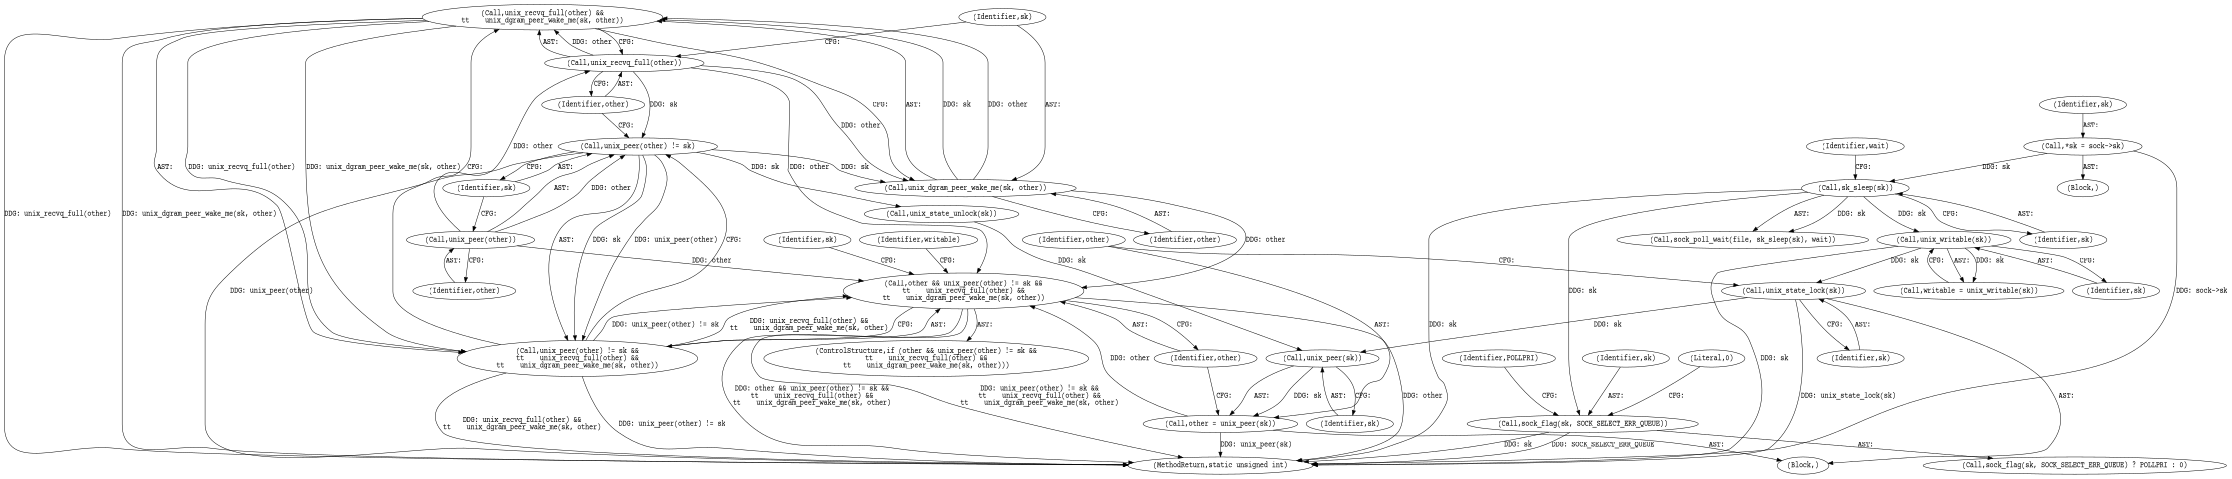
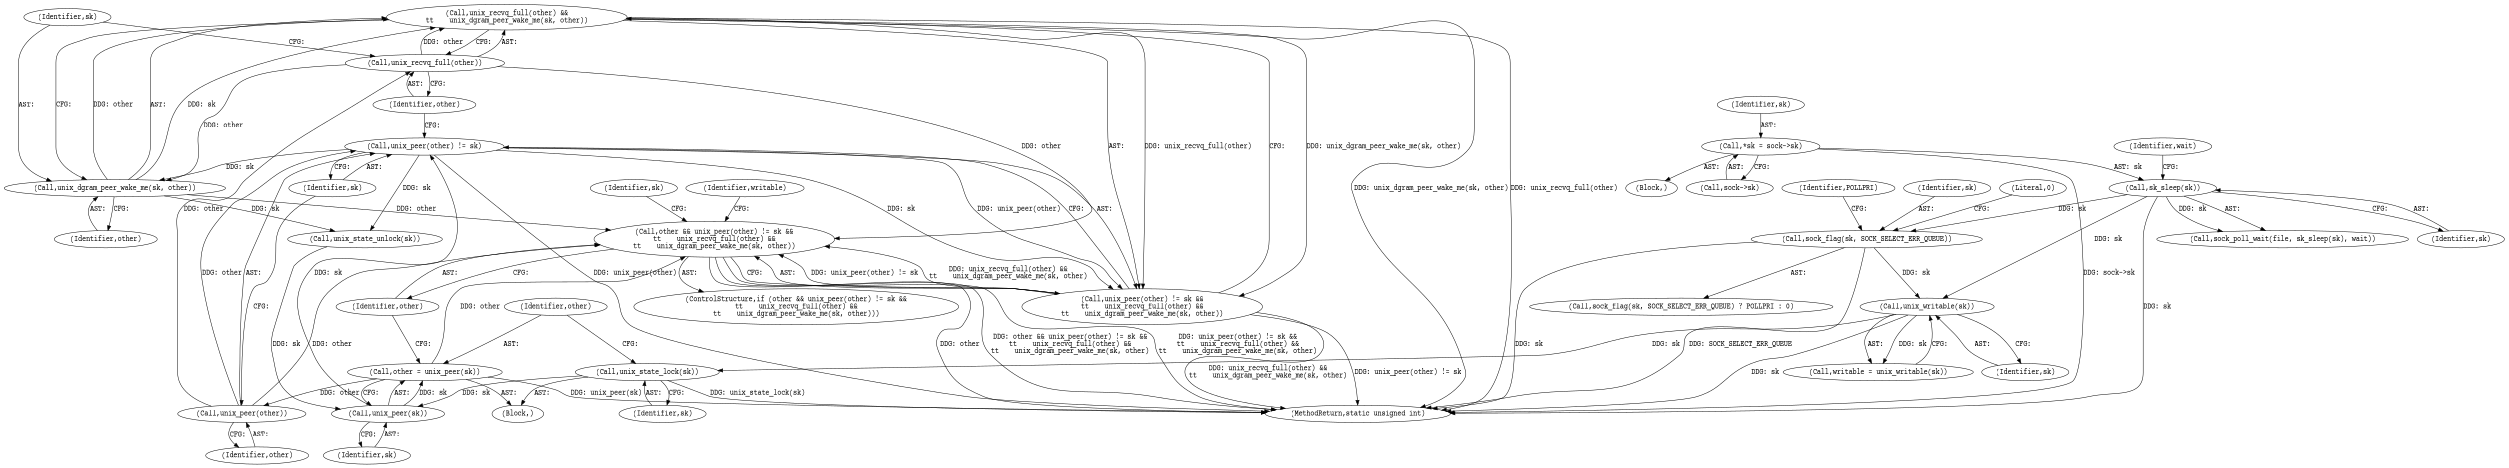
  digraph {
    fontname="Courier Prime"
    node [fontname="Courier Prime"]
    edge [fontname="Courier Prime"]
    n1 [label="(Call,unix_recvq_full(other) &&\n\t\t    unix_dgram_peer_wake_me(sk, other))"]
    n2 [label="(Call,unix_recvq_full(other))"]
    n3 [label="(Call,unix_dgram_peer_wake_me(sk, other))"]
    n4 [label="(Call,unix_peer(other) != sk &&\n\t\t    unix_recvq_full(other) &&\n\t\t    unix_dgram_peer_wake_me(sk, other))"]
    n5 [label="(MethodReturn,static unsigned int)"]
    n6 [label="(Call,other && unix_peer(other) != sk &&\n\t\t    unix_recvq_full(other) &&\n\t\t    unix_dgram_peer_wake_me(sk, other))"]
    n7 [label="(Identifier,other)"]
    n8 [label="(Call,unix_state_unlock(sk))"]
    n9 [label="(Identifier,other)"]
    n10 [label="(Call,unix_peer(other) != sk)"]
    n11 [label="(Identifier,other)"]
    n12 [label="(ControlStructure,if (other && unix_peer(other) != sk &&\n\t\t    unix_recvq_full(other) &&\n\t\t    unix_dgram_peer_wake_me(sk, other)))"]
    n13 [label="(Call,unix_peer(other))"]
    n14 [label="(Identifier,other)"]
    n15 [label="(Identifier,sk)"]
    n16 [label="(Call,other = unix_peer(sk))"]
    n17 [label="(Call,unix_peer(sk))"]
    n18 [label="(Block,)"]
    n19 [label="(Identifier,sk)"]
    n20 [label="(Call,unix_state_lock(sk))"]
    n21 [label="(Identifier,sk)"]
    n22 [label="(Call,unix_writable(sk))"]
    n23 [label="(Call,writable = unix_writable(sk))"]
    n24 [label="(Identifier,sk)"]
    n25 [label="(Call,sock_flag(sk, SOCK_SELECT_ERR_QUEUE))"]
    n26 [label="(Call,sock_flag(sk, SOCK_SELECT_ERR_QUEUE) ? POLLPRI : 0)"]
    n27 [label="(Call,sk_sleep(sk))"]
    n28 [label="(Identifier,sk)"]
    n29 [label="(Call,sock_poll_wait(file, sk_sleep(sk), wait))"]
    n30 [label="(Call,*sk = sock->sk)"]
+   n31 [label="(Call,sock->sk)"]
    n32 [label="(Block,)"]
    n33 [label="(Identifier,other)"]
    n34 [label="(Literal,0)"]
    n35 [label="(Identifier,sk)"]
    n36 [label="(Identifier,POLLPRI)"]
    n37 [label="(Identifier,sk)"]
    n38 [label="(Identifier,sk)"]
    n39 [label="(Identifier,wait)"]
    n40 [label="(Identifier,writable)"]
    n41 [label="(Identifier,sk)"]
    n1 -> n2 [label="CFG: "]
    n1 -> n3 [label="CFG: "]
    n1 -> n4 [label="AST: "]
    n1 -> n4 [label="DDG: unix_recvq_full(other)"]
    n1 -> n4 [label="DDG: unix_dgram_peer_wake_me(sk, other)"]
    n1 -> n5 [label="DDG: unix_recvq_full(other)"]
    n1 -> n5 [label="DDG: unix_dgram_peer_wake_me(sk, other)"]
    n2 -> n1 [label="AST: "]
    n2 -> n1 [label="DDG: other"]
    n2 -> n3 [label="DDG: other"]
    n2 -> n6 [label="DDG: other"]
    n2 -> n7 [label="CFG: "]
    n3 -> n1 [label="AST: "]
    n3 -> n1 [label="DDG: sk"]
    n3 -> n1 [label="DDG: other"]
    n3 -> n6 [label="DDG: other"]
+   n3 -> n8 [label="DDG: sk"]
    n3 -> n9 [label="CFG: "]
    n4 -> n1 [label="CFG: "]
    n4 -> n5 [label="DDG: unix_recvq_full(other) &&\n\t\t    unix_dgram_peer_wake_me(sk, other)"]
    n4 -> n5 [label="DDG: unix_peer(other) != sk"]
    n4 -> n6 [label="AST: "]
    n4 -> n6 [label="DDG: unix_peer(other) != sk"]
    n4 -> n6 [label="DDG: unix_recvq_full(other) &&\n\t\t    unix_dgram_peer_wake_me(sk, other)"]
    n4 -> n10 [label="CFG: "]
    n6 -> n4 [label="CFG: "]
    n6 -> n5 [label="DDG: other"]
    n6 -> n5 [label="DDG: other && unix_peer(other) != sk &&\n\t\t    unix_recvq_full(other) &&\n\t\t    unix_dgram_peer_wake_me(sk, other)"]
    n6 -> n5 [label="DDG: unix_peer(other) != sk &&\n\t\t    unix_recvq_full(other) &&\n\t\t    unix_dgram_peer_wake_me(sk, other)"]
    n6 -> n11 [label="CFG: "]
    n6 -> n12 [label="AST: "]
    n7 -> n2 [label="AST: "]
    n7 -> n10 [label="CFG: "]
    n8 -> n17 [label="DDG: sk"]
    n9 -> n3 [label="AST: "]
    n10 -> n3 [label="DDG: sk"]
    n10 -> n4 [label="AST: "]
    n10 -> n4 [label="DDG: unix_peer(other)"]
    n10 -> n4 [label="DDG: sk"]
    n10 -> n5 [label="DDG: unix_peer(other)"]
    n10 -> n8 [label="DDG: sk"]
    n10 -> n15 [label="CFG: "]
    n11 -> n6 [label="AST: "]
    n11 -> n16 [label="CFG: "]
    n13 -> n2 [label="DDG: other"]
    n13 -> n6 [label="DDG: other"]
    n13 -> n10 [label="AST: "]
    n13 -> n10 [label="DDG: other"]
    n13 -> n14 [label="CFG: "]
    n14 -> n13 [label="AST: "]
    n15 -> n10 [label="AST: "]
    n15 -> n13 [label="CFG: "]
    n16 -> n5 [label="DDG: unix_peer(sk)"]
    n16 -> n6 [label="DDG: other"]
+   n16 -> n13 [label="DDG: other"]
+   n16 -> n17 [label="CFG: "]
    n16 -> n18 [label="AST: "]
-   n2 -> n10 [label="DDG: sk"]
+   n17 -> n10 [label="DDG: sk"]
    n17 -> n16 [label="AST: "]
    n17 -> n16 [label="DDG: sk"]
    n17 -> n19 [label="CFG: "]
    n19 -> n17 [label="AST: "]
    n20 -> n5 [label="DDG: unix_state_lock(sk)"]
    n20 -> n17 [label="DDG: sk"]
    n20 -> n18 [label="AST: "]
    n20 -> n21 [label="CFG: "]
    n21 -> n20 [label="AST: "]
    n22 -> n5 [label="DDG: sk"]
    n22 -> n20 [label="DDG: sk"]
    n22 -> n23 [label="AST: "]
    n22 -> n23 [label="DDG: sk"]
    n22 -> n24 [label="CFG: "]
    n23 -> n22 [label="CFG: "]
    n24 -> n22 [label="AST: "]
    n25 -> n5 [label="DDG: sk"]
    n25 -> n5 [label="DDG: SOCK_SELECT_ERR_QUEUE"]
+   n25 -> n22 [label="DDG: sk"]
    n25 -> n26 [label="AST: "]
    n27 -> n5 [label="DDG: sk"]
    n27 -> n22 [label="DDG: sk"]
    n27 -> n25 [label="DDG: sk"]
    n27 -> n28 [label="CFG: "]
    n27 -> n29 [label="AST: "]
    n27 -> n29 [label="DDG: sk"]
    n28 -> n27 [label="AST: "]
    n30 -> n5 [label="DDG: sock->sk"]
-   n30 -> n27 [label="DDG: sk"]
+   n30 -> n27 [label="AST: sk"]
+   n30 -> n31 [label="CFG: "]
    n30 -> n32 [label="AST: "]
+   n31 -> n30 [label="AST: "]
    n33 -> n16 [label="AST: "]
    n33 -> n20 [label="CFG: "]
    n34 -> n25 [label="CFG: "]
    n35 -> n30 [label="AST: "]
    n36 -> n25 [label="CFG: "]
    n37 -> n6 [label="CFG: "]
    n38 -> n25 [label="AST: "]
    n39 -> n27 [label="CFG: "]
    n40 -> n6 [label="CFG: "]
    n41 -> n2 [label="CFG: "]
    n41 -> n3 [label="AST: "]
  }
